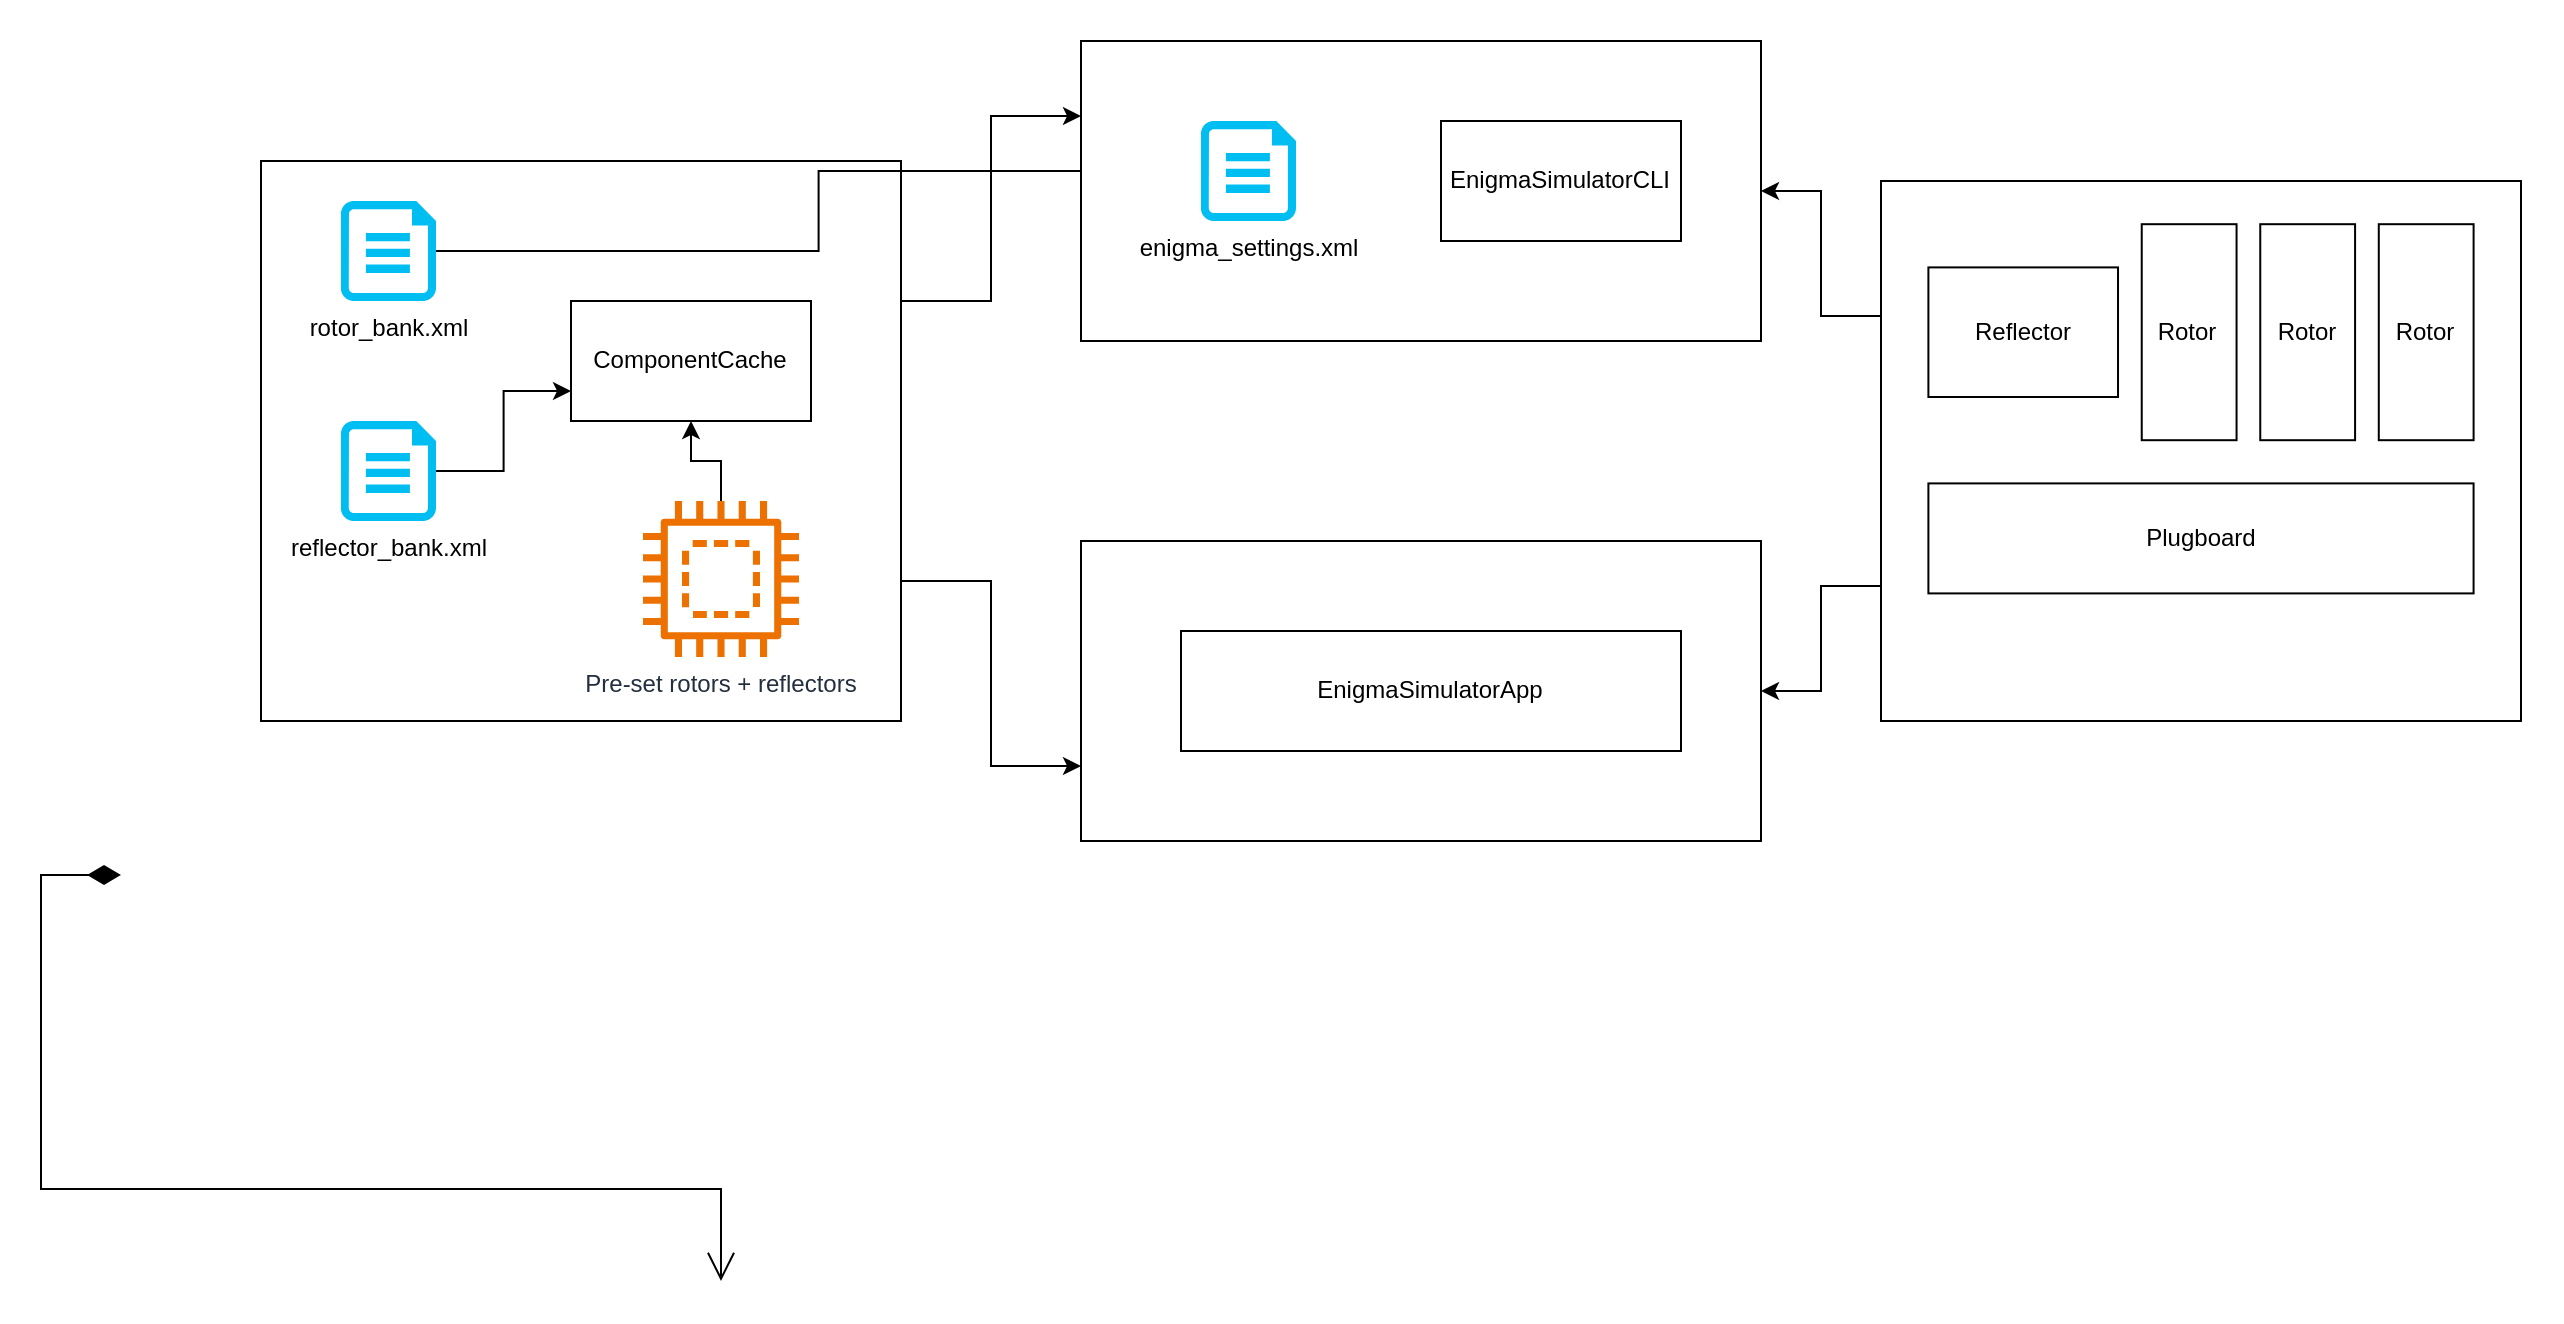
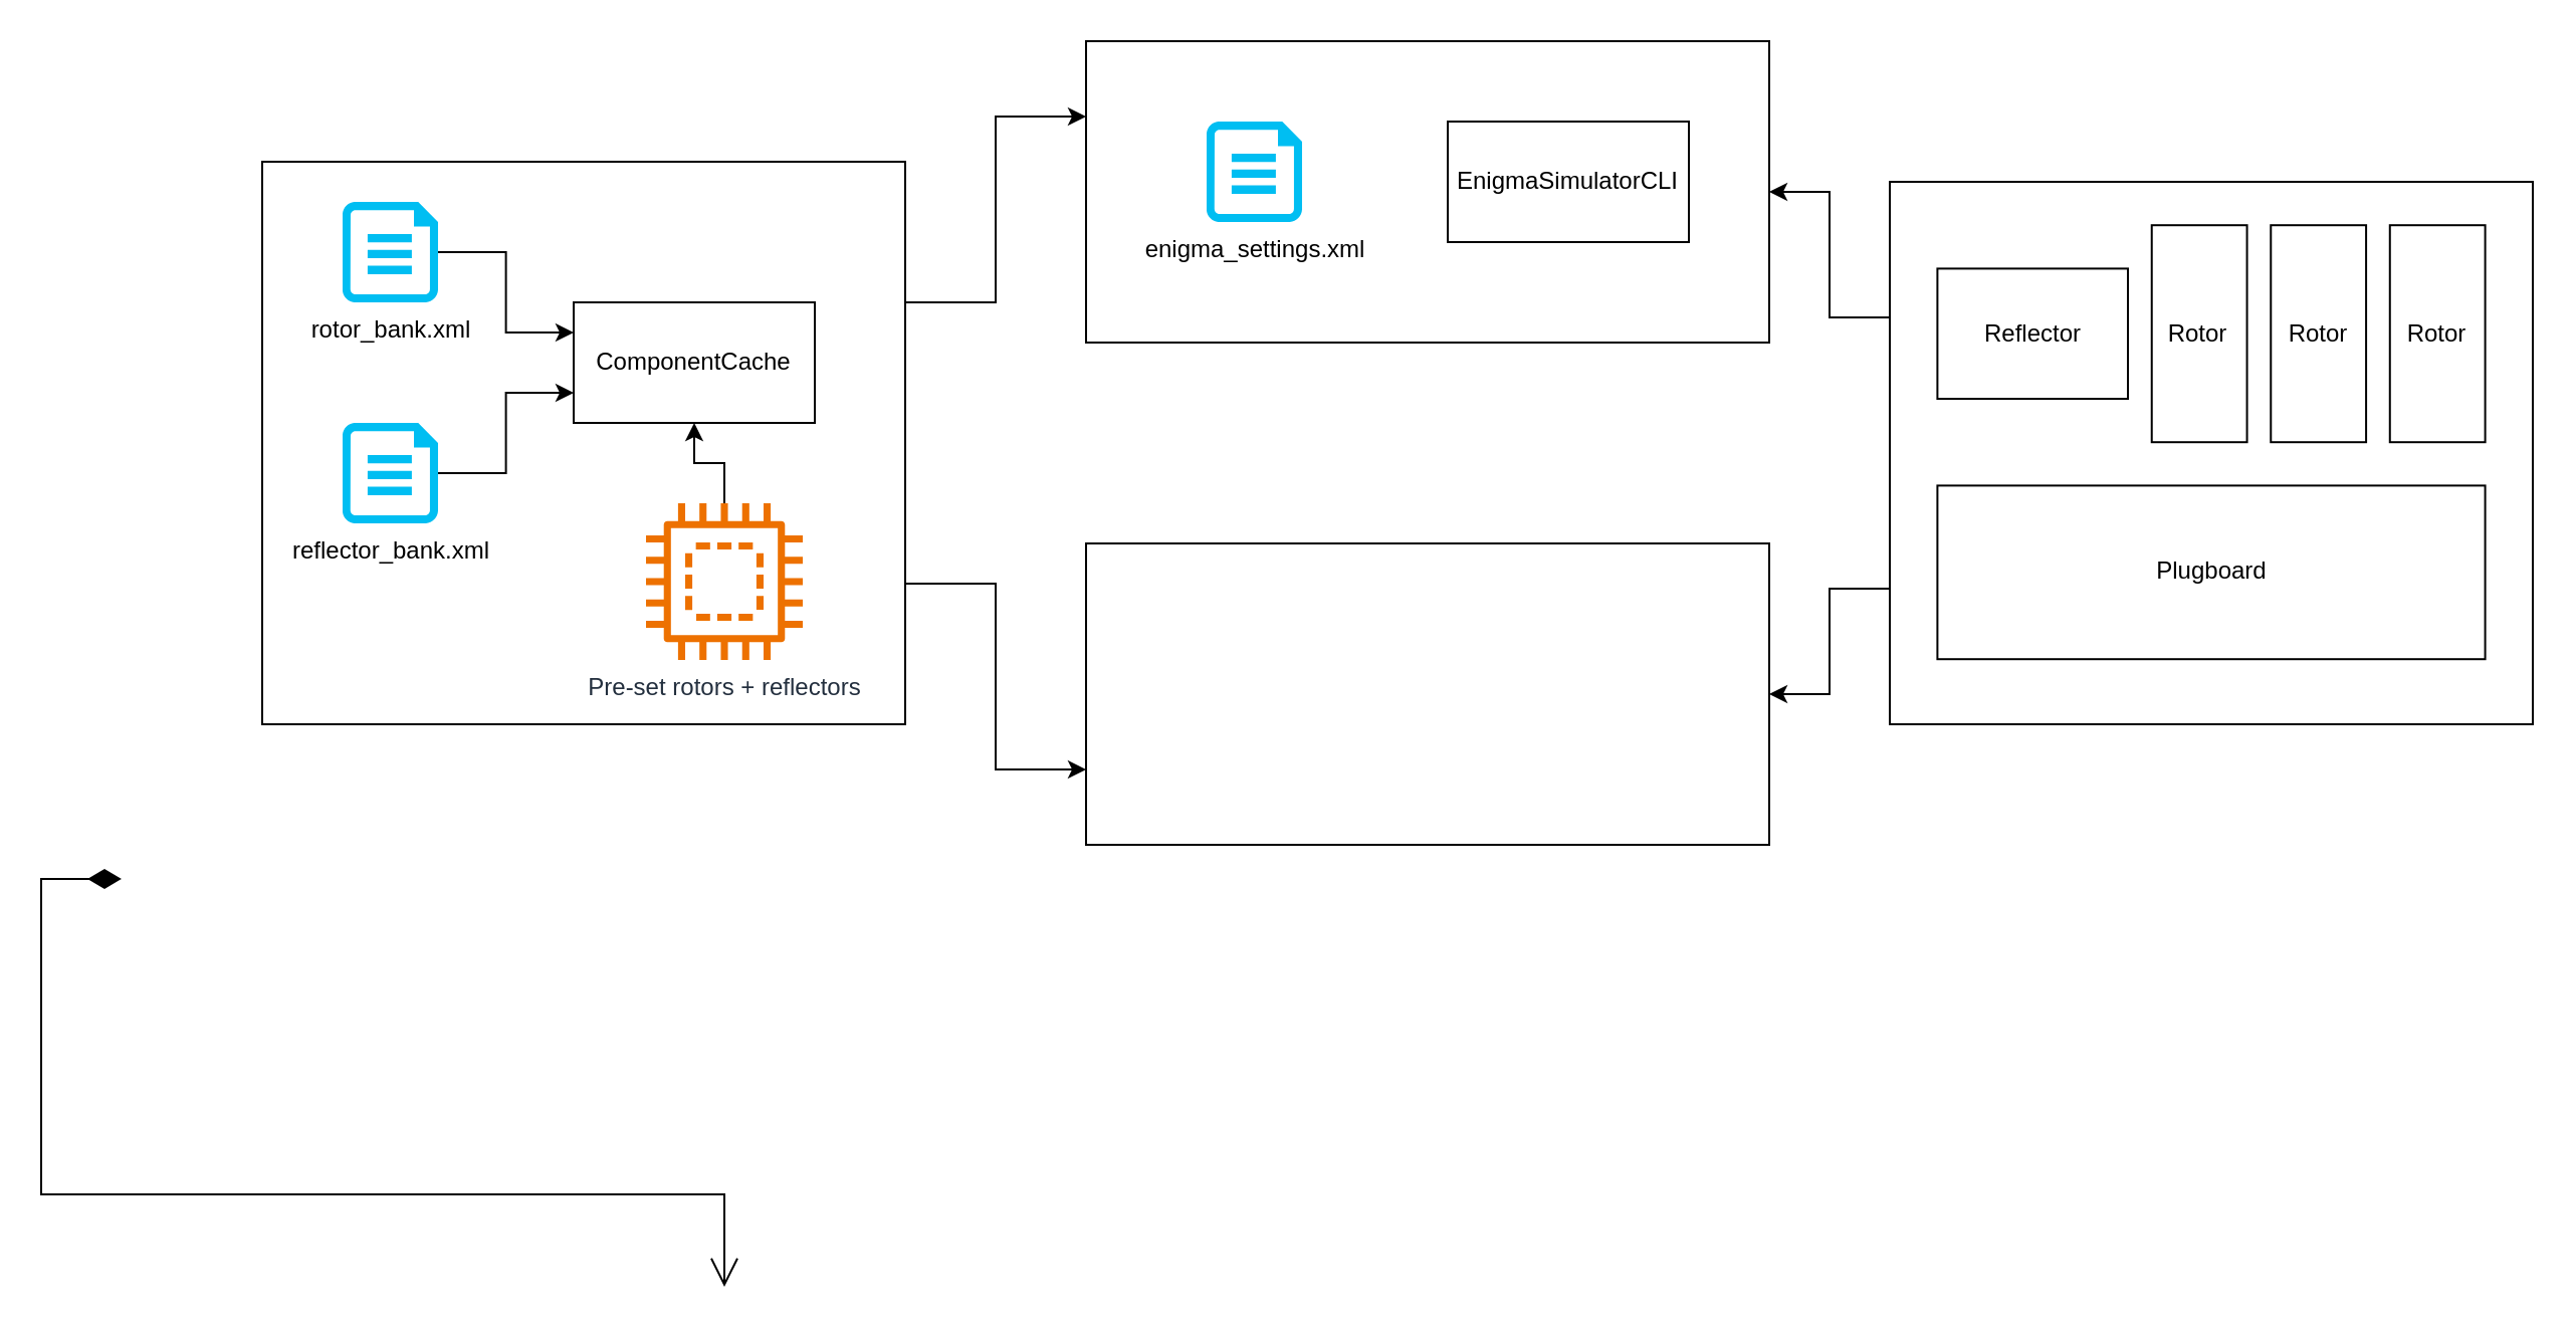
  <mxCell id="0" />
  <mxCell id="1" parent="0" />
  <mxCell id="2" value="" style="endArrow=open;html=1;endSize=12;startArrow=diamondThin;startSize=14;startFill=1;edgeStyle=orthogonalEdgeStyle;align=left;verticalAlign=bottom;rounded=0;entryX=0;entryY=0.5;entryDx=0;entryDy=0;exitX=0;exitY=0.5;exitDx=0;exitDy=0;" edge="1" parent="1"><mxGeometry x="-1" y="3" relative="1" as="geometry"><mxPoint x="60" y="437" as="sourcePoint" /><mxPoint x="360" y="640" as="targetPoint" /><Array as="points"><mxPoint x="20" y="437" /><mxPoint x="20" y="594" /></Array></mxGeometry></mxCell>
  <mxCell id="3" value="" style="group" vertex="1" connectable="0" parent="1"><mxGeometry x="940" y="90" width="320" height="270" as="geometry" /></mxCell>
  <mxCell id="4" value="" style="rounded=0;whiteSpace=wrap;html=1;container=0;" vertex="1" parent="3"><mxGeometry width="320" height="270" as="geometry" /></mxCell>
  <mxCell id="5" value="Rotor" style="rounded=0;whiteSpace=wrap;html=1;container=0;" vertex="1" parent="3"><mxGeometry x="130.37" y="21.6" width="47.407" height="108" as="geometry" /></mxCell>
  <mxCell id="6" value="Rotor" style="rounded=0;whiteSpace=wrap;html=1;container=0;" vertex="1" parent="3"><mxGeometry x="248.889" y="21.6" width="47.407" height="108" as="geometry" /></mxCell>
  <mxCell id="7" value="Rotor" style="rounded=0;whiteSpace=wrap;html=1;container=0;" vertex="1" parent="3"><mxGeometry x="189.63" y="21.6" width="47.407" height="108" as="geometry" /></mxCell>
- <mxCell id="8" value="Plugboard" style="rounded=0;whiteSpace=wrap;html=1;container=0;" vertex="1" parent="3"><mxGeometry x="23.704" y="151.2" width="272.593" height="55" as="geometry" /></mxCell>
+ <mxCell id="8" value="Plugboard" style="rounded=0;whiteSpace=wrap;html=1;container=0;" vertex="1" parent="3"><mxGeometry x="23.704" y="151.2" width="272.593" height="86.4" as="geometry" /></mxCell>
  <mxCell id="9" value="Reflector" style="rounded=0;whiteSpace=wrap;html=1;container=0;" vertex="1" parent="3"><mxGeometry x="23.704" y="43.2" width="94.815" height="64.8" as="geometry" /></mxCell>
  <mxCell id="10" style="edgeStyle=orthogonalEdgeStyle;rounded=0;orthogonalLoop=1;jettySize=auto;html=1;exitX=1;exitY=0.25;exitDx=0;exitDy=0;entryX=0;entryY=0.25;entryDx=0;entryDy=0;" edge="1" parent="1" source="12" target="21"><mxGeometry relative="1" as="geometry" /></mxCell>
  <mxCell id="11" style="edgeStyle=orthogonalEdgeStyle;rounded=0;orthogonalLoop=1;jettySize=auto;html=1;exitX=1;exitY=0.75;exitDx=0;exitDy=0;entryX=0;entryY=0.75;entryDx=0;entryDy=0;" edge="1" parent="1" source="12" target="24"><mxGeometry relative="1" as="geometry" /></mxCell>
  <mxCell id="12" value="" style="rounded=0;whiteSpace=wrap;html=1;" vertex="1" parent="1"><mxGeometry x="130" y="80" width="320" height="280" as="geometry" /></mxCell>
  <mxCell id="13" value="" style="group" vertex="1" connectable="0" parent="1"><mxGeometry x="170" y="100" width="250" height="228" as="geometry" /></mxCell>
  <mxCell id="14" value="ComponentCache" style="rounded=0;whiteSpace=wrap;html=1;" vertex="1" parent="13"><mxGeometry x="115" y="50" width="120" height="60" as="geometry" /></mxCell>
- <mxCell id="15" style="edgeStyle=orthogonalEdgeStyle;rounded=0;orthogonalLoop=1;jettySize=auto;html=1;exitX=1;exitY=0.5;exitDx=0;exitDy=0;exitPerimeter=0;" edge="1" parent="13" source="16" target="22"><mxGeometry relative="1" as="geometry" /></mxCell>
+ <mxCell id="15" style="edgeStyle=orthogonalEdgeStyle;rounded=0;orthogonalLoop=1;jettySize=auto;html=1;exitX=1;exitY=0.5;exitDx=0;exitDy=0;exitPerimeter=0;entryX=0;entryY=0.25;entryDx=0;entryDy=0;" edge="1" parent="13" source="16" target="14"><mxGeometry relative="1" as="geometry" /></mxCell>
  <mxCell id="16" value="rotor_bank.xml&lt;br&gt;" style="verticalLabelPosition=bottom;html=1;verticalAlign=top;align=center;strokeColor=none;fillColor=#00BEF2;shape=mxgraph.azure.cloud_services_configuration_file;pointerEvents=1;" vertex="1" parent="13"><mxGeometry width="47.5" height="50" as="geometry" /></mxCell>
  <mxCell id="17" style="edgeStyle=orthogonalEdgeStyle;rounded=0;orthogonalLoop=1;jettySize=auto;html=1;exitX=1;exitY=0.5;exitDx=0;exitDy=0;exitPerimeter=0;entryX=0;entryY=0.75;entryDx=0;entryDy=0;" edge="1" parent="13" source="18" target="14"><mxGeometry relative="1" as="geometry" /></mxCell>
  <mxCell id="18" value="reflector_bank.xml&lt;br&gt;" style="verticalLabelPosition=bottom;html=1;verticalAlign=top;align=center;strokeColor=none;fillColor=#00BEF2;shape=mxgraph.azure.cloud_services_configuration_file;pointerEvents=1;" vertex="1" parent="13"><mxGeometry y="110" width="47.5" height="50" as="geometry" /></mxCell>
  <mxCell id="19" style="edgeStyle=orthogonalEdgeStyle;rounded=0;orthogonalLoop=1;jettySize=auto;html=1;entryX=0.5;entryY=1;entryDx=0;entryDy=0;" edge="1" parent="13" source="20" target="14"><mxGeometry relative="1" as="geometry" /></mxCell>
  <mxCell id="20" value="Pre-set rotors + reflectors" style="sketch=0;outlineConnect=0;fontColor=#232F3E;gradientColor=none;fillColor=#ED7100;strokeColor=none;dashed=0;verticalLabelPosition=bottom;verticalAlign=top;align=center;html=1;fontSize=12;fontStyle=0;aspect=fixed;pointerEvents=1;shape=mxgraph.aws4.braket_embedded_simulator;" vertex="1" parent="13"><mxGeometry x="151" y="150" width="78" height="78" as="geometry" /></mxCell>
  <mxCell id="21" value="" style="rounded=0;whiteSpace=wrap;html=1;" vertex="1" parent="1"><mxGeometry x="540" y="20" width="340" height="150" as="geometry" /></mxCell>
  <mxCell id="22" value="enigma_settings.xml" style="verticalLabelPosition=bottom;html=1;verticalAlign=top;align=center;strokeColor=none;fillColor=#00BEF2;shape=mxgraph.azure.cloud_services_configuration_file;pointerEvents=1;" vertex="1" parent="1"><mxGeometry x="600" y="60" width="47.5" height="50" as="geometry" /></mxCell>
  <mxCell id="23" value="EnigmaSimulatorCLI" style="rounded=0;whiteSpace=wrap;html=1;" vertex="1" parent="1"><mxGeometry x="720" y="60" width="120" height="60" as="geometry" /></mxCell>
  <mxCell id="24" value="" style="rounded=0;whiteSpace=wrap;html=1;" vertex="1" parent="1"><mxGeometry x="540" y="270" width="340" height="150" as="geometry" /></mxCell>
- <mxCell id="25" value="EnigmaSimulatorApp" style="rounded=0;whiteSpace=wrap;html=1;" vertex="1" parent="1"><mxGeometry x="590" y="315" width="250" height="60" as="geometry" /></mxCell>
  <mxCell id="26" style="edgeStyle=orthogonalEdgeStyle;rounded=0;orthogonalLoop=1;jettySize=auto;html=1;exitX=0;exitY=0.25;exitDx=0;exitDy=0;entryX=1;entryY=0.5;entryDx=0;entryDy=0;" edge="1" parent="1" source="4" target="21"><mxGeometry relative="1" as="geometry" /></mxCell>
  <mxCell id="27" style="edgeStyle=orthogonalEdgeStyle;rounded=0;orthogonalLoop=1;jettySize=auto;html=1;exitX=0;exitY=0.75;exitDx=0;exitDy=0;entryX=1;entryY=0.5;entryDx=0;entryDy=0;" edge="1" parent="1" source="4" target="24"><mxGeometry relative="1" as="geometry" /></mxCell>
